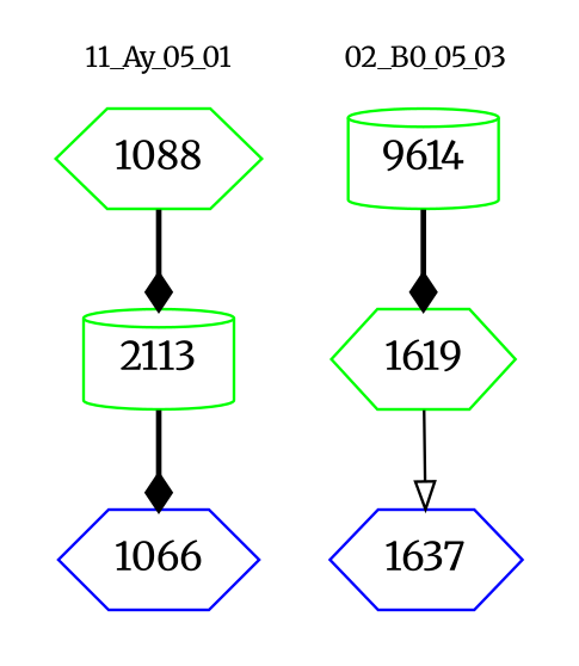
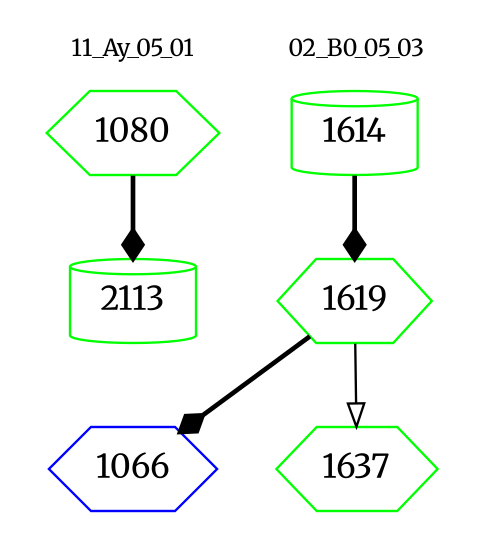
  digraph {
    fontname=Merriweather
    node [color=green fontname=Merriweather shape=hexagon]
    edge [arrowhead=diamond color=black fontname=Merriweather style=bold]
-   n1 [label=1088]
+   n1 [label=1080]
    n2 [label=2113 shape=cylinder]
    n3 [color=blue label=1066]
-   n4 [label=9614 shape=cylinder]
+   n4 [label=1614 shape=cylinder]
    n5 [label=1619]
-   n6 [color=blue label=1637]
+   n6 [label=1637]
    subgraph cluster_1 {
      color=white
      fontsize=10
      label="11_Ay_05_01"
      n1
      n2
      n3
    }
    subgraph cluster_2 {
      color=white
      fontsize=10
      label="02_B0_05_03"
      n4
      n5
      n6
    }
    n1 -> n2
-   n2 -> n3
+   n5 -> n3
    n4 -> n5
    n5 -> n6 [arrowhead=onormal style=solid]
  }
